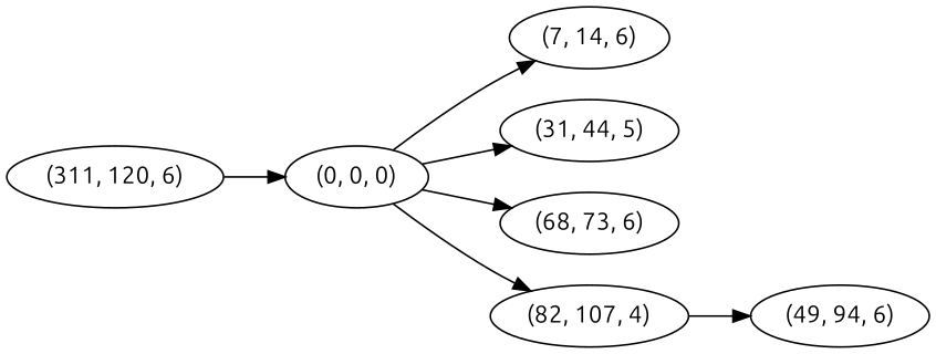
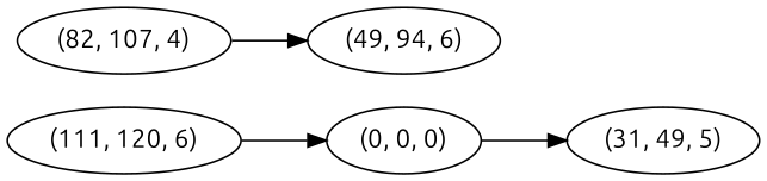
  digraph {
    fontname=Ubuntu
    rankdir=LR
    node [fontname=Ubuntu]
    edge [fontname=Ubuntu]
    "(0, 0, 0)"
-   "(7, 14, 6)"
-   "(31, 44, 5)"
-   "(68, 73, 6)"
+   "(31, 44, 5)" [label="(31, 49, 5)"]
    n5 [label="(82, 107, 4)"]
    n6 [label="(49, 94, 6)"]
-   "(111, 120, 6)" [label="(311, 120, 6)"]
-   "(0, 0, 0)" -> "(7, 14, 6)"
+   "(111, 120, 6)"
    "(0, 0, 0)" -> "(31, 44, 5)"
-   "(0, 0, 0)" -> "(68, 73, 6)"
-   "(0, 0, 0)" -> n5
    n5 -> n6
    "(111, 120, 6)" -> "(0, 0, 0)"
  }
